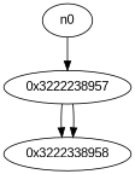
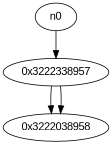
  digraph {
    fontname="Liberation Sans"
    node [fontname="Liberation Sans"]
    edge [fontname="Liberation Sans"]
-   n1 [label="0x3222238957"]
-   n2 [label="0x3222338958"]
+   n1 [label="0x3222338957"]
+   n2 [label="0x3222038958"]
    n0
    n1 -> n2
    n1 -> n2
    n0 -> n1
  }
